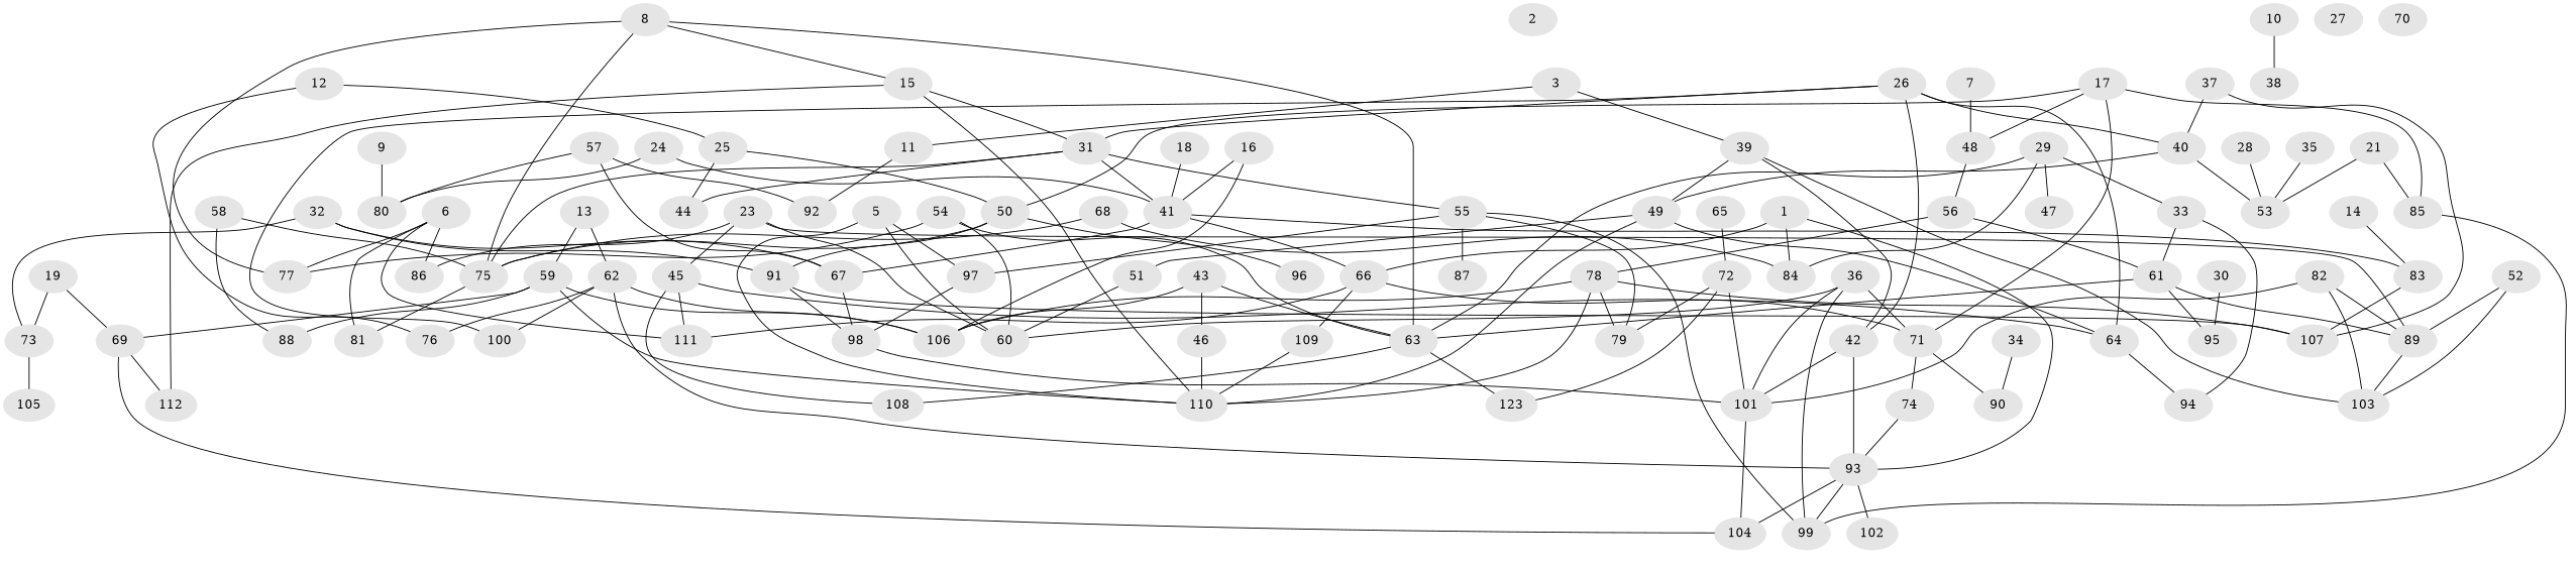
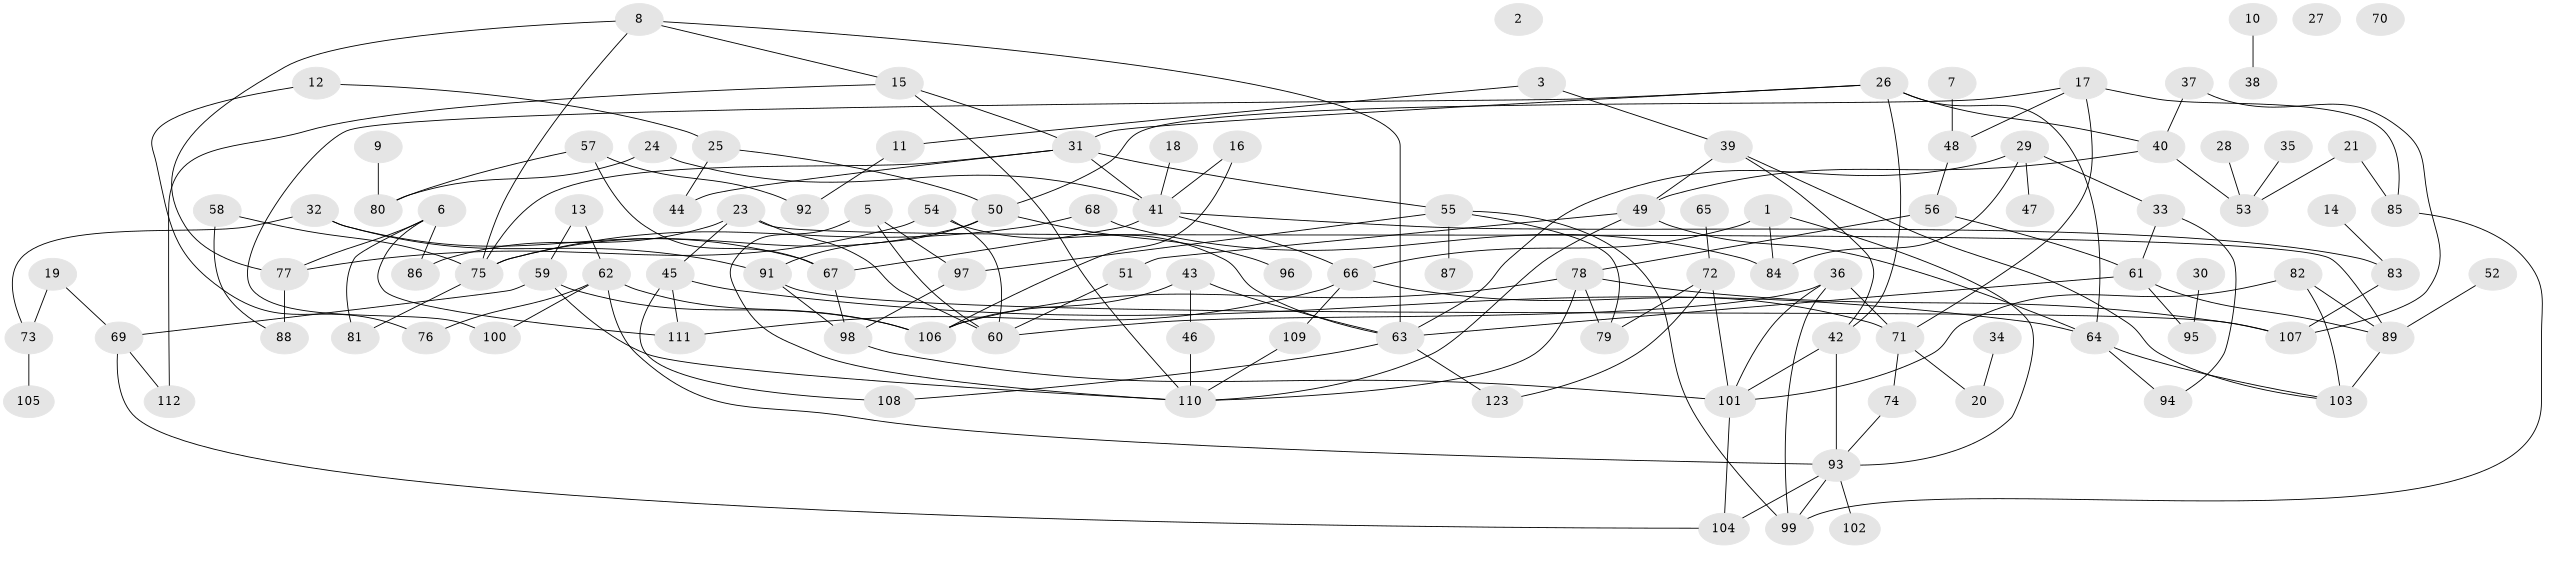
  graph {
    node [color=gray90 style=filled]
    1
    66
    84
    93
    111
    71
    109
    99
    104
    102
    2
    3
    11
    39
    92
    42
    49
    103
    19
    69
    73
    5
    60
    97
    110
    98
    6
    77
    81
    86
    88
    7
    48
    56
    8
    15
    63
    75
    31
    112
    108
    n42 [label=123]
    9
    80
    10
    38
    12
    25
    76
    50
    44
    13
    59
    62
    106
    100
    14
    83
    107
    41
    55
    16
    67
    17
    85
    91
    96
-   90
+   90 [label=20]
    74
    18
    105
    37
    40
    79
    87
    21
    53
    23
    45
    89
    64
    24
    26
    101
    94
    27
    28
    29
    33
    47
    61
    30
    95
    32
    34
    35
    36
    51
    43
    46
    78
    52
    54
    57
    58
    65
    72
    68
    70
    82
    1 -- 66
    1 -- 84
    1 -- 93
    66 -- 111
    66 -- 71
    66 -- 109
    93 -- 99
    93 -- 104
    93 -- 102
    71 -- 90
    71 -- 74
    109 -- 110
    3 -- 11
    3 -- 39
    11 -- 92
    39 -- 42
    39 -- 49
    39 -- 103
    42 -- 93
    42 -- 101
    49 -- 110
    49 -- 64
    49 -- 51
    19 -- 69
    19 -- 73
    69 -- 104
    69 -- 112
    73 -- 105
    5 -- 60
    5 -- 97
    5 -- 110
    97 -- 98
    98 -- 101
    6 -- 111
    6 -- 77
    6 -- 81
    6 -- 86
-   59 -- 88
+   77 -- 88
    7 -- 48
    48 -- 56
    56 -- 61
    56 -- 78
    8 -- 77
    8 -- 15
    8 -- 63
    8 -- 75
    15 -- 110
    15 -- 31
    15 -- 112
    63 -- 108
    63 -- n42
    75 -- 81
    31 -- 75
    31 -- 44
    31 -- 41
    31 -- 55
    9 -- 80
    10 -- 38
    12 -- 25
    12 -- 76
    25 -- 50
    25 -- 44
    50 -- 75
    50 -- 91
    50 -- 96
    13 -- 59
    13 -- 62
    59 -- 69
    59 -- 110
    59 -- 106
    62 -- 93
    62 -- 76
    62 -- 106
    62 -- 100
    14 -- 83
    83 -- 107
    41 -- 66
    41 -- 83
    41 -- 67
    55 -- 99
    55 -- 97
    55 -- 79
    55 -- 87
    16 -- 106
    16 -- 41
    67 -- 98
    17 -- 71
    17 -- 48
    17 -- 50
    17 -- 85
    85 -- 99
    91 -- 98
    91 -- 107
    74 -- 93
    18 -- 41
    37 -- 107
    37 -- 40
    40 -- 49
    40 -- 53
    21 -- 85
    21 -- 53
    23 -- 60
    23 -- 86
    23 -- 45
    23 -- 89
    45 -- 111
    45 -- 108
    45 -- 64
    89 -- 103
-   52 -- 103
+   64 -- 103
    64 -- 94
    24 -- 80
    24 -- 41
    26 -- 42
    26 -- 31
    26 -- 100
    26 -- 40
    26 -- 64
    101 -- 104
    28 -- 53
    29 -- 84
    29 -- 63
    29 -- 33
    29 -- 47
    33 -- 94
    33 -- 61
    61 -- 63
    61 -- 89
    61 -- 95
    30 -- 95
    32 -- 73
    32 -- 67
    32 -- 91
    34 -- 90
    35 -- 53
    36 -- 71
    36 -- 99
    36 -- 60
    36 -- 101
    51 -- 60
    43 -- 63
    43 -- 106
    43 -- 46
    46 -- 110
    78 -- 110
    78 -- 106
    78 -- 107
    78 -- 79
    52 -- 89
    54 -- 60
    54 -- 77
    54 -- 63
    57 -- 92
    57 -- 80
    57 -- 67
    58 -- 88
    58 -- 75
    65 -- 72
    72 -- n42
    72 -- 79
    72 -- 101
    68 -- 84
    68 -- 75
    82 -- 103
    82 -- 89
    82 -- 101
  }
